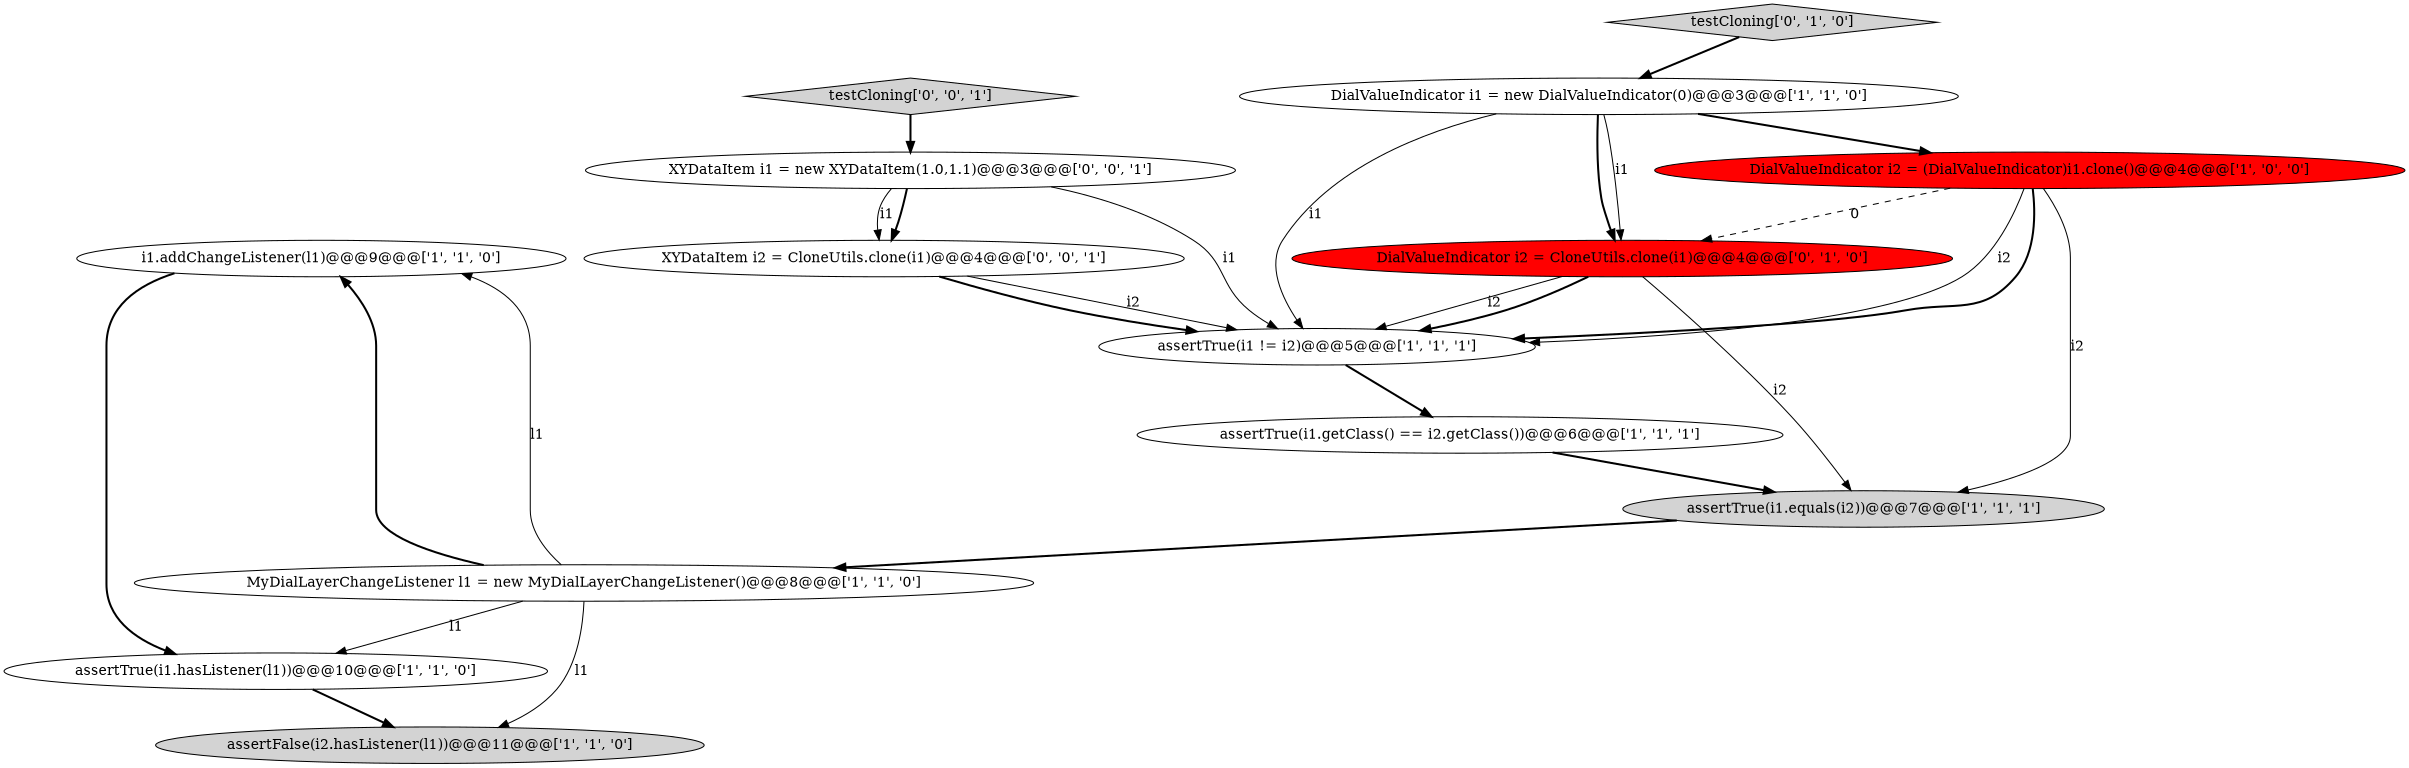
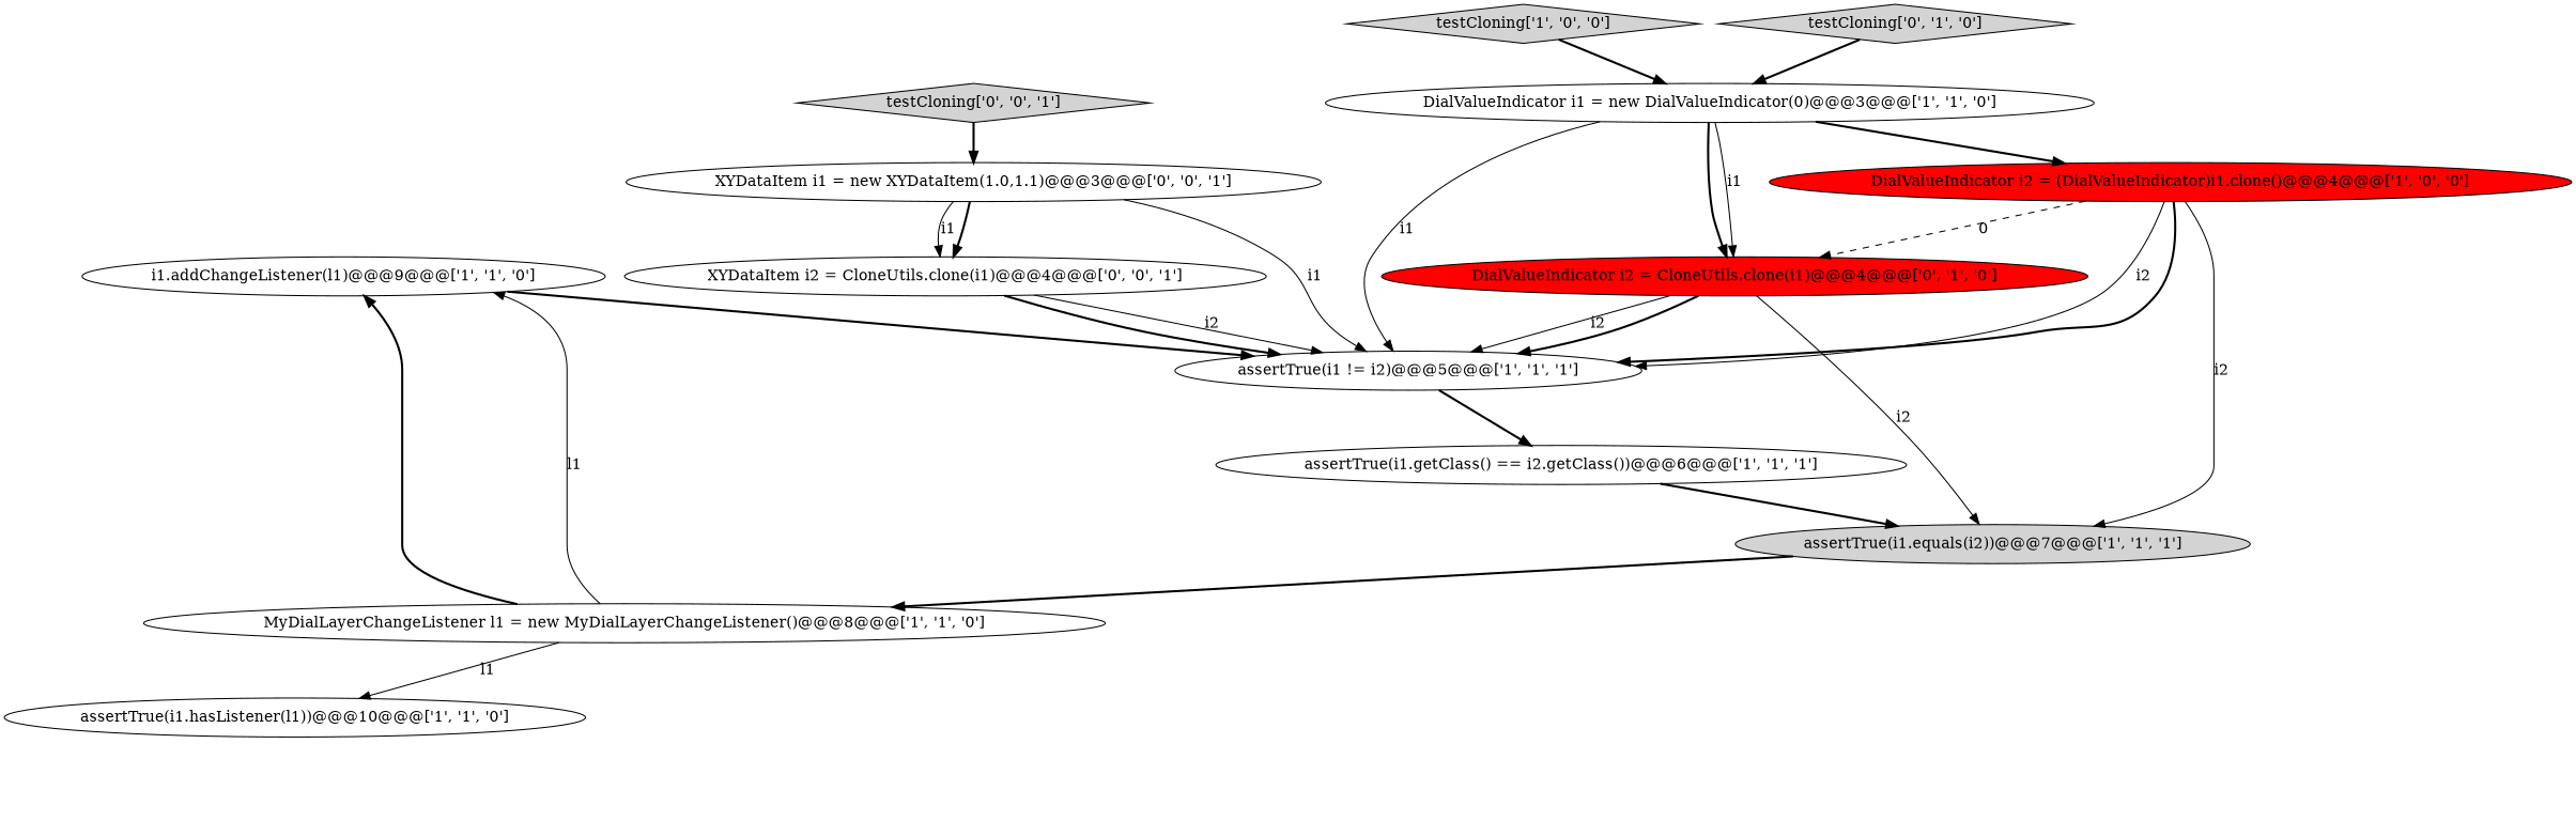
  digraph {
    node [fillcolor=white shape=ellipse style=filled]
    edge [style=bold]
    n1 [label="i1.addChangeListener(l1)@@@9@@@['1', '1', '0']"]
    n2 [label="assertTrue(i1.hasListener(l1))@@@10@@@['1', '1', '0']"]
-   n3 [fillcolor=lightgray label="assertFalse(i2.hasListener(l1))@@@11@@@['1', '1', '0']"]
    n4 [label="DialValueIndicator i1 = new DialValueIndicator(0)@@@3@@@['1', '1', '0']"]
    n5 [fillcolor=red label="DialValueIndicator i2 = (DialValueIndicator)i1.clone()@@@4@@@['1', '0', '0']"]
    n6 [fillcolor=red label="DialValueIndicator i2 = CloneUtils.clone(i1)@@@4@@@['0', '1', '0']"]
    n7 [label="assertTrue(i1 != i2)@@@5@@@['1', '1', '1']"]
    n8 [fillcolor=lightgray label="assertTrue(i1.equals(i2))@@@7@@@['1', '1', '1']"]
    n9 [label="assertTrue(i1.getClass() == i2.getClass())@@@6@@@['1', '1', '1']"]
+   n10 [fillcolor=lightgray label="testCloning['1', '0', '0']" shape=diamond]
    n11 [label="MyDialLayerChangeListener l1 = new MyDialLayerChangeListener()@@@8@@@['1', '1', '0']"]
    n12 [fillcolor=lightgray label="testCloning['0', '0', '1']" shape=diamond]
    n13 [label="XYDataItem i1 = new XYDataItem(1.0,1.1)@@@3@@@['0', '0', '1']"]
    n14 [label="XYDataItem i2 = CloneUtils.clone(i1)@@@4@@@['0', '0', '1']"]
    n15 [fillcolor=lightgray label="testCloning['0', '1', '0']" shape=diamond]
-   n1 -> n2
-   n2 -> n3
+   n1 -> n7
    n4 -> n5
    n4 -> n6
    n4 -> n6 [label=i1 style=solid]
    n4 -> n7 [label=i1 style=solid]
    n5 -> n6 [label=0 style=dashed]
    n5 -> n7 [label=i2 style=solid]
    n5 -> n7
    n5 -> n8 [label=i2 style=solid]
    n6 -> n7 [label=i2 style=solid]
    n6 -> n7
    n6 -> n8 [label=i2 style=solid]
    n7 -> n9
    n8 -> n11
    n9 -> n8
+   n10 -> n4
    n11 -> n1
    n11 -> n1 [label=l1 style=solid]
    n11 -> n2 [label=l1 style=solid]
-   n11 -> n3 [label=l1 style=solid]
    n12 -> n13
    n13 -> n7 [label=i1 style=solid]
    n13 -> n14
    n13 -> n14 [label=i1 style=solid]
    n14 -> n7 [label=i2 style=solid]
    n14 -> n7
    n15 -> n4
  }
